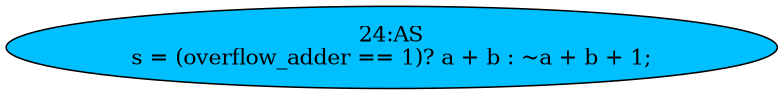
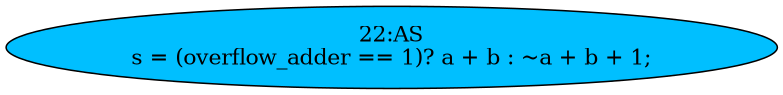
  strict digraph {
-   n1 [ast="<pyverilog.vparser.ast.Assign object at 0x7ff8cf9a4c90>" def_var="['s']" fillcolor=deepskyblue label="24:AS\ns = (overflow_adder == 1)? a + b : ~a + b + 1;" statements="[]" style=filled typ=Assign use_var="['overflow_adder', 'a', 'b', 'a', 'b']"]
+   n1 [ast="<pyverilog.vparser.ast.Assign object at 0x7ff8cf9a4c90>" def_var="['s']" fillcolor=deepskyblue label="22:AS\ns = (overflow_adder == 1)? a + b : ~a + b + 1;" statements="[]" style=filled typ=Assign use_var="['overflow_adder', 'a', 'b', 'a', 'b']"]
  }
